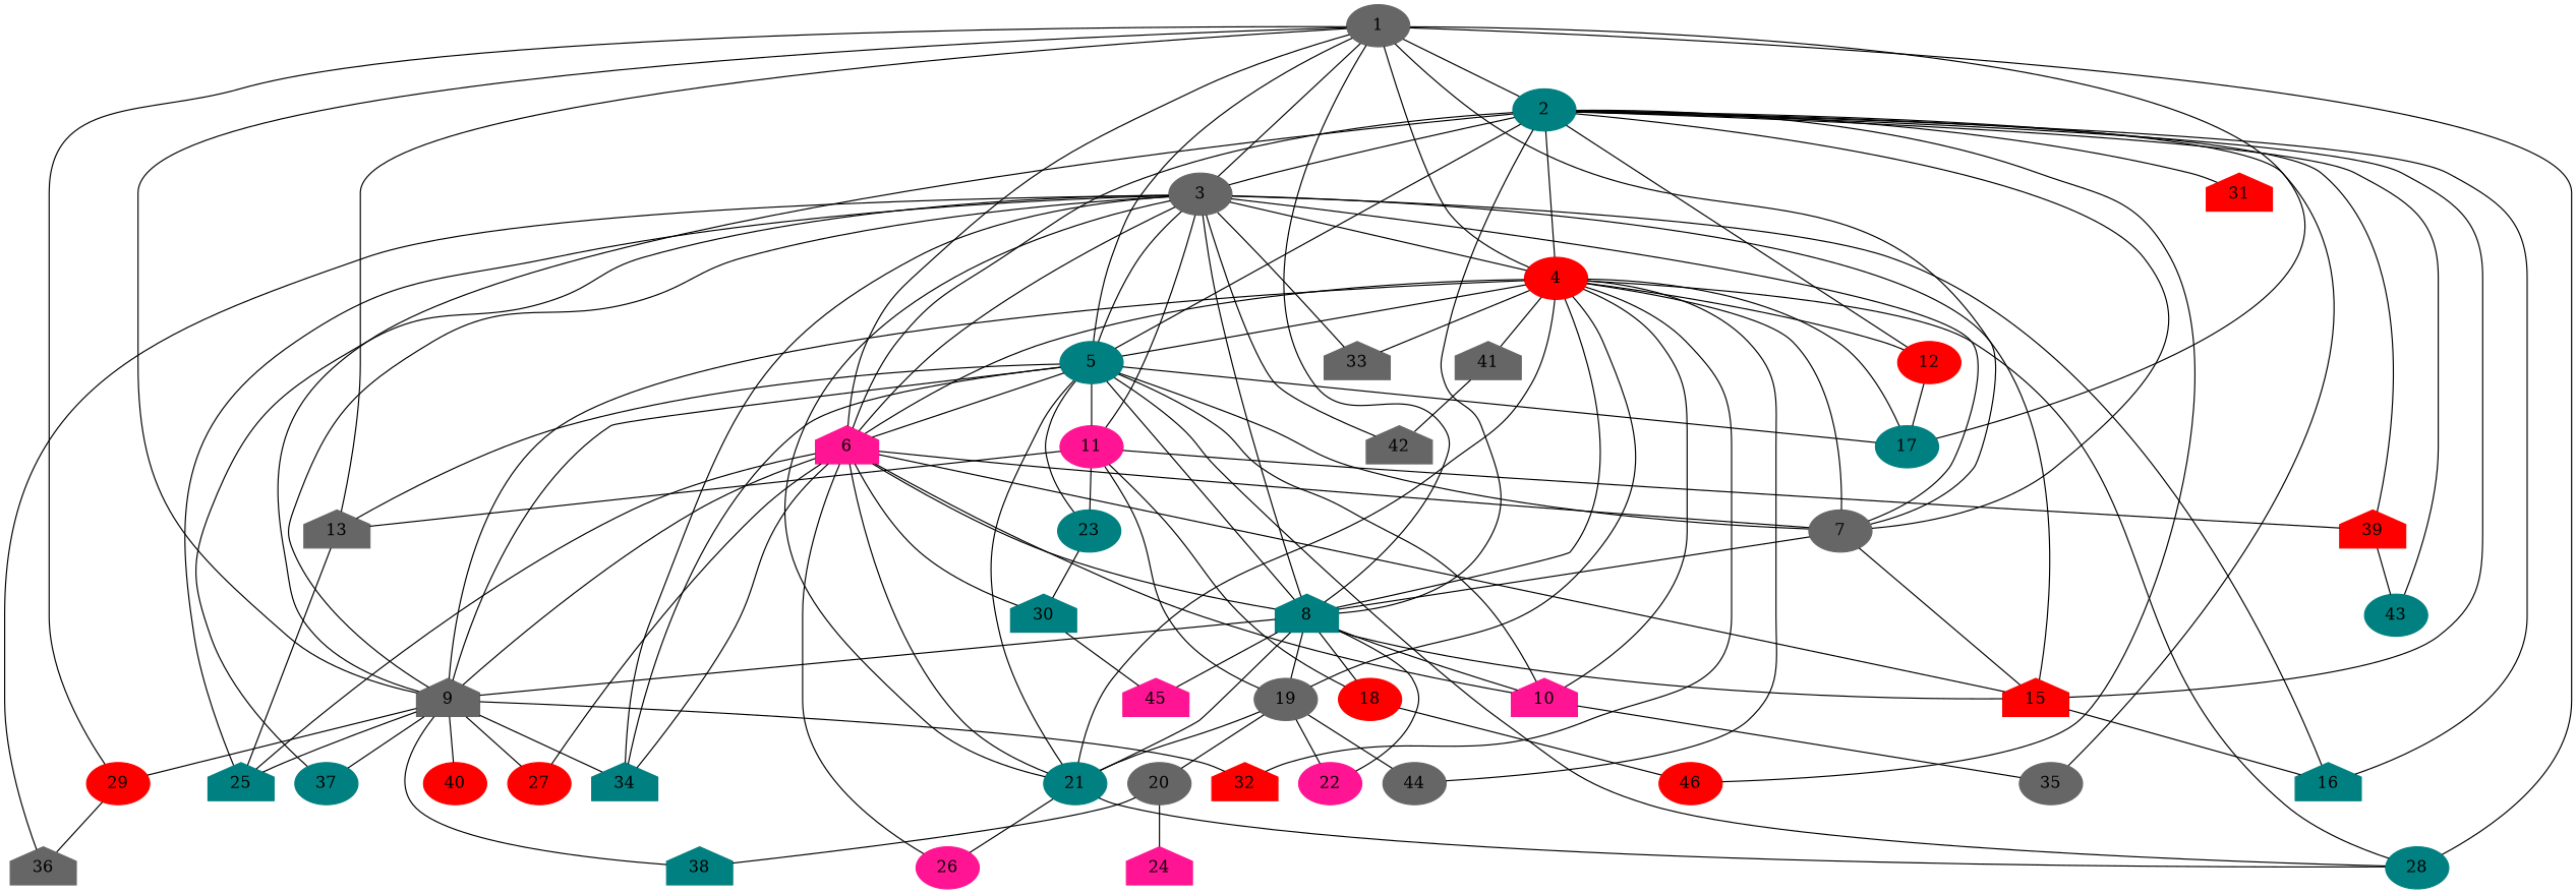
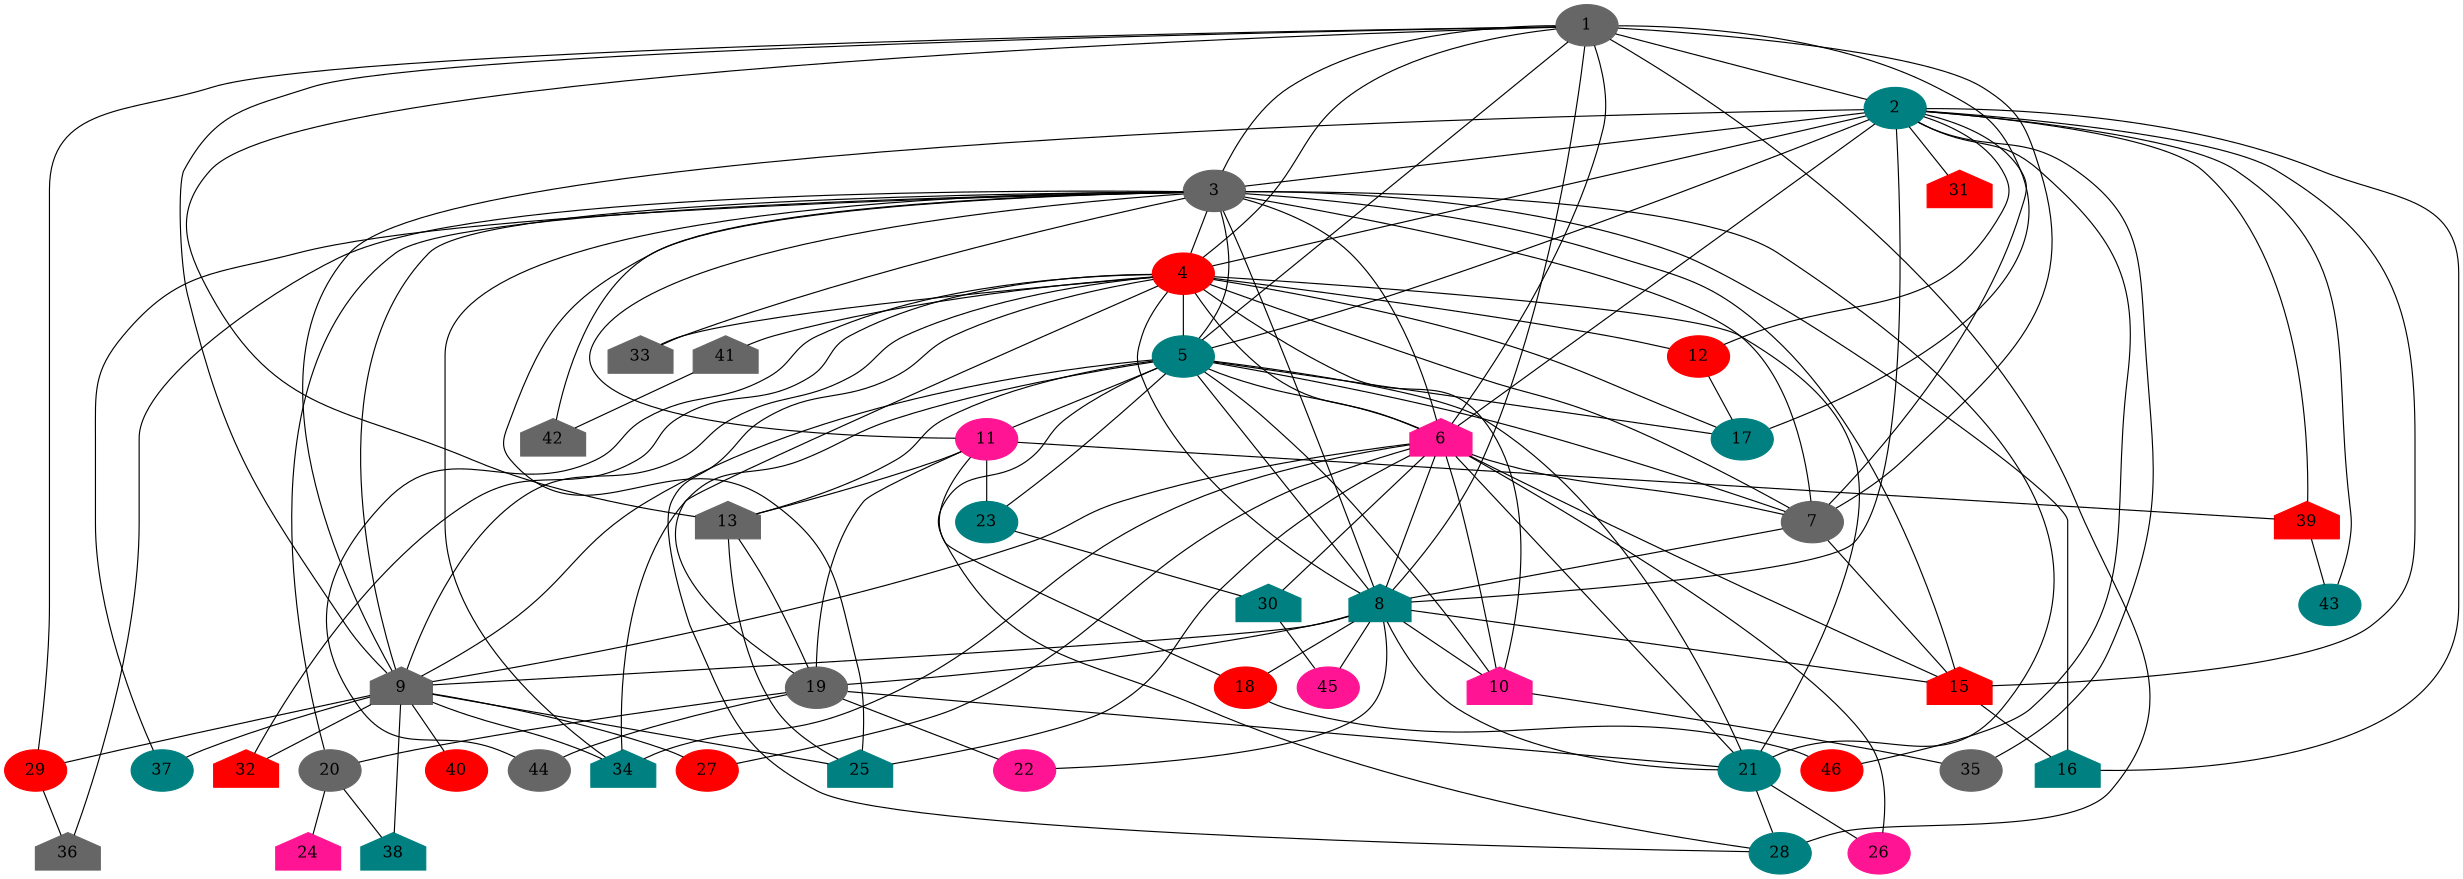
  graph {
    node [color=teal shape=ellipse style=filled]
    edge [weight=1.0]
    1 [color=gray40]
    2
    3 [color=gray40]
    4 [color=red]
    5
    6 [color=deeppink shape=house]
    7 [color=gray40]
    8 [shape=house]
    9 [color=gray40 shape=house]
    13 [color=gray40 shape=house]
    17
    28
    29 [color=red]
    12 [color=red]
    15 [color=red shape=house]
    16 [shape=house]
    31 [color=red shape=house]
    35 [color=gray40]
    39 [color=red shape=house]
    43
    46 [color=red]
    11 [color=deeppink]
    20 [color=gray40]
    21
    25 [shape=house]
    33 [color=gray40 shape=house]
    34 [shape=house]
    36 [color=gray40 shape=house]
    37
    42 [color=gray40 shape=house]
    10 [color=deeppink shape=house]
    19 [color=gray40]
    32 [color=red shape=house]
    41 [color=gray40 shape=house]
    44 [color=gray40]
    23
    26 [color=deeppink]
    27 [color=red]
    30 [shape=house]
    18 [color=red]
    22 [color=deeppink]
-   45 [color=deeppink shape=house]
+   45 [color=deeppink]
    38 [shape=house]
    40 [color=red]
    24 [color=deeppink shape=house]
    1 -- 2 [weight=2.0]
    1 -- 3 [weight=2.0]
    1 -- 4 [weight=2.0]
    1 -- 5 [weight=2.0]
    1 -- 6 [weight=2.0]
    1 -- 7
    1 -- 8 [weight=2.0]
    1 -- 9 [weight=2.0]
    1 -- 13
    1 -- 17
    1 -- 28 [weight=3.0]
    1 -- 29
    2 -- 3
    2 -- 4
    2 -- 5 [weight=2.0]
    2 -- 6 [weight=2.0]
    2 -- 7
    2 -- 8 [weight=2.0]
    2 -- 9
    2 -- 12
    2 -- 15
    2 -- 16
    2 -- 31
    2 -- 35
    2 -- 39
    2 -- 43
    2 -- 46
    3 -- 4
    3 -- 5
    3 -- 6
    3 -- 7
    3 -- 8 [weight=2.0]
    3 -- 9
    3 -- 15
    3 -- 16
    3 -- 11 [weight=2.0]
+   3 -- 20
    3 -- 21
    3 -- 25
    3 -- 33
    3 -- 34
    3 -- 36
    3 -- 37
    3 -- 42
    4 -- 5
    4 -- 6
    4 -- 7
    4 -- 8 [weight=2.0]
    4 -- 9
    4 -- 17
    4 -- 28
    4 -- 12
    4 -- 21 [weight=2.0]
    4 -- 33
    4 -- 10
    4 -- 19
    4 -- 32
    4 -- 41
    4 -- 44
    5 -- 6
    5 -- 7 [weight=7.0]
    5 -- 8 [weight=2.0]
    5 -- 9 [weight=2.0]
    5 -- 13
    5 -- 17
    5 -- 28
    5 -- 11 [weight=6.0]
    5 -- 21
    5 -- 34
    5 -- 10 [weight=2.0]
    5 -- 23
    6 -- 7
    6 -- 8 [weight=3.0]
    6 -- 9 [weight=2.0]
    6 -- 15
    6 -- 21
    6 -- 25
    6 -- 34
    6 -- 10
    6 -- 26
    6 -- 27
    6 -- 30
    7 -- 8 [weight=3.0]
    7 -- 15
    8 -- 9 [weight=2.0]
    8 -- 15
    8 -- 21
    8 -- 10
    8 -- 19
    8 -- 18
    8 -- 22
    8 -- 45
    9 -- 29 [weight=2.0]
    9 -- 25
    9 -- 34
    9 -- 37
    9 -- 32
    9 -- 27
    9 -- 38
    9 -- 40
    13 -- 25
+   13 -- 19
    29 -- 36
    12 -- 17
    15 -- 16
    39 -- 43
    11 -- 13
    11 -- 39
    11 -- 19
    11 -- 23
    11 -- 18
    20 -- 38
    20 -- 24
    21 -- 28
    21 -- 26
    10 -- 35
    19 -- 20
    19 -- 21
    19 -- 44
    19 -- 22
    41 -- 42
    23 -- 30
    30 -- 45
    18 -- 46
  }
